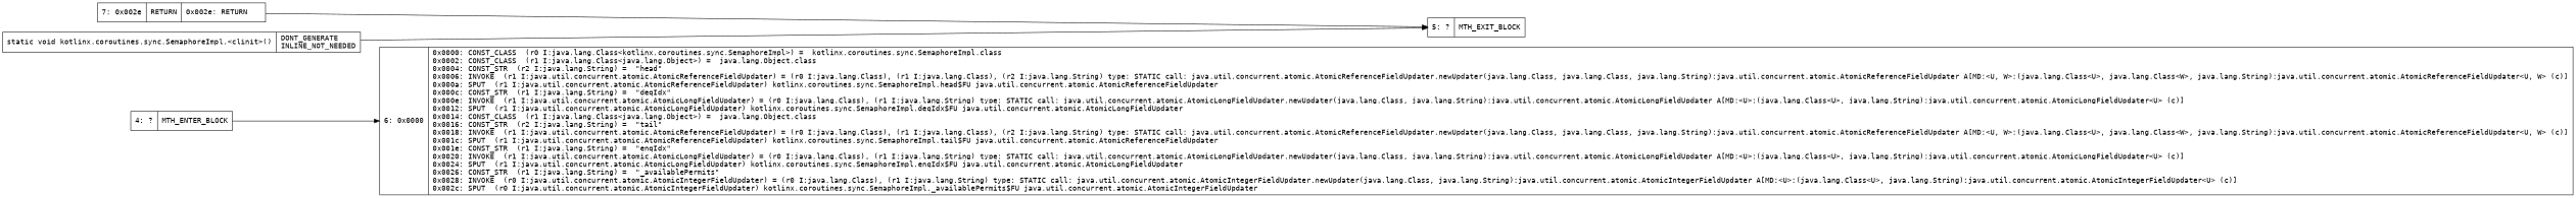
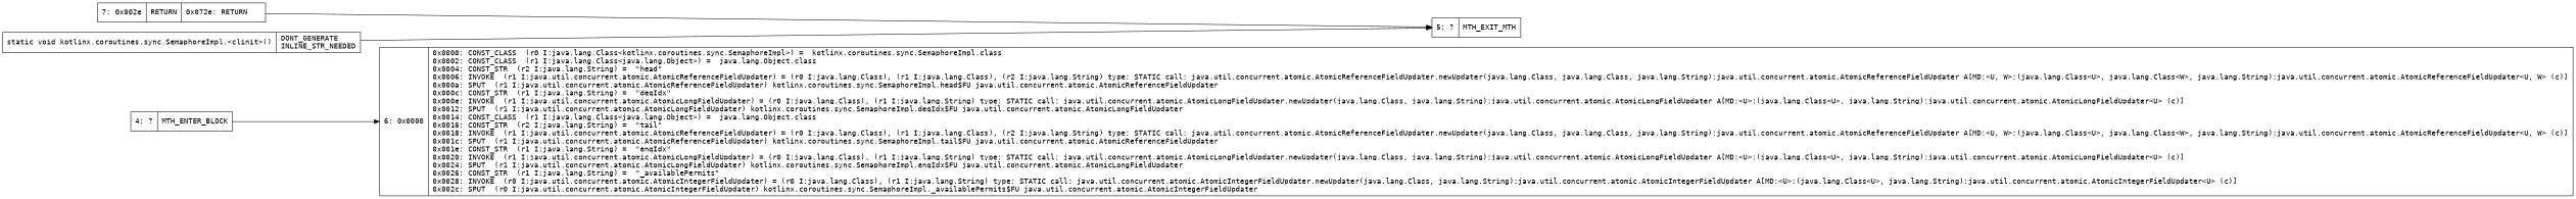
  digraph {
    fontname="DejaVu Sans Mono"
    rankdir=LR
    node [fontname="DejaVu Sans Mono" shape=record]
    edge [fontname="DejaVu Sans Mono"]
    n1 [label="{4\:\ ?|MTH_ENTER_BLOCK\l}"]
    n2 [label="{6\:\ 0x0000|0x0000: CONST_CLASS  (r0 I:java.lang.Class\<kotlinx.coroutines.sync.SemaphoreImpl\>) =  kotlinx.coroutines.sync.SemaphoreImpl.class \l0x0002: CONST_CLASS  (r1 I:java.lang.Class\<java.lang.Object\>) =  java.lang.Object.class \l0x0004: CONST_STR  (r2 I:java.lang.String) =  \"head\" \l0x0006: INVOKE  (r1 I:java.util.concurrent.atomic.AtomicReferenceFieldUpdater) = (r0 I:java.lang.Class), (r1 I:java.lang.Class), (r2 I:java.lang.String) type: STATIC call: java.util.concurrent.atomic.AtomicReferenceFieldUpdater.newUpdater(java.lang.Class, java.lang.Class, java.lang.String):java.util.concurrent.atomic.AtomicReferenceFieldUpdater A[MD:\<U, W\>:(java.lang.Class\<U\>, java.lang.Class\<W\>, java.lang.String):java.util.concurrent.atomic.AtomicReferenceFieldUpdater\<U, W\> (c)]\l0x000a: SPUT  (r1 I:java.util.concurrent.atomic.AtomicReferenceFieldUpdater) kotlinx.coroutines.sync.SemaphoreImpl.head$FU java.util.concurrent.atomic.AtomicReferenceFieldUpdater \l0x000c: CONST_STR  (r1 I:java.lang.String) =  \"deqIdx\" \l0x000e: INVOKE  (r1 I:java.util.concurrent.atomic.AtomicLongFieldUpdater) = (r0 I:java.lang.Class), (r1 I:java.lang.String) type: STATIC call: java.util.concurrent.atomic.AtomicLongFieldUpdater.newUpdater(java.lang.Class, java.lang.String):java.util.concurrent.atomic.AtomicLongFieldUpdater A[MD:\<U\>:(java.lang.Class\<U\>, java.lang.String):java.util.concurrent.atomic.AtomicLongFieldUpdater\<U\> (c)]\l0x0012: SPUT  (r1 I:java.util.concurrent.atomic.AtomicLongFieldUpdater) kotlinx.coroutines.sync.SemaphoreImpl.deqIdx$FU java.util.concurrent.atomic.AtomicLongFieldUpdater \l0x0014: CONST_CLASS  (r1 I:java.lang.Class\<java.lang.Object\>) =  java.lang.Object.class \l0x0016: CONST_STR  (r2 I:java.lang.String) =  \"tail\" \l0x0018: INVOKE  (r1 I:java.util.concurrent.atomic.AtomicReferenceFieldUpdater) = (r0 I:java.lang.Class), (r1 I:java.lang.Class), (r2 I:java.lang.String) type: STATIC call: java.util.concurrent.atomic.AtomicReferenceFieldUpdater.newUpdater(java.lang.Class, java.lang.Class, java.lang.String):java.util.concurrent.atomic.AtomicReferenceFieldUpdater A[MD:\<U, W\>:(java.lang.Class\<U\>, java.lang.Class\<W\>, java.lang.String):java.util.concurrent.atomic.AtomicReferenceFieldUpdater\<U, W\> (c)]\l0x001c: SPUT  (r1 I:java.util.concurrent.atomic.AtomicReferenceFieldUpdater) kotlinx.coroutines.sync.SemaphoreImpl.tail$FU java.util.concurrent.atomic.AtomicReferenceFieldUpdater \l0x001e: CONST_STR  (r1 I:java.lang.String) =  \"enqIdx\" \l0x0020: INVOKE  (r1 I:java.util.concurrent.atomic.AtomicLongFieldUpdater) = (r0 I:java.lang.Class), (r1 I:java.lang.String) type: STATIC call: java.util.concurrent.atomic.AtomicLongFieldUpdater.newUpdater(java.lang.Class, java.lang.String):java.util.concurrent.atomic.AtomicLongFieldUpdater A[MD:\<U\>:(java.lang.Class\<U\>, java.lang.String):java.util.concurrent.atomic.AtomicLongFieldUpdater\<U\> (c)]\l0x0024: SPUT  (r1 I:java.util.concurrent.atomic.AtomicLongFieldUpdater) kotlinx.coroutines.sync.SemaphoreImpl.enqIdx$FU java.util.concurrent.atomic.AtomicLongFieldUpdater \l0x0026: CONST_STR  (r1 I:java.lang.String) =  \"_availablePermits\" \l0x0028: INVOKE  (r0 I:java.util.concurrent.atomic.AtomicIntegerFieldUpdater) = (r0 I:java.lang.Class), (r1 I:java.lang.String) type: STATIC call: java.util.concurrent.atomic.AtomicIntegerFieldUpdater.newUpdater(java.lang.Class, java.lang.String):java.util.concurrent.atomic.AtomicIntegerFieldUpdater A[MD:\<U\>:(java.lang.Class\<U\>, java.lang.String):java.util.concurrent.atomic.AtomicIntegerFieldUpdater\<U\> (c)]\l0x002c: SPUT  (r0 I:java.util.concurrent.atomic.AtomicIntegerFieldUpdater) kotlinx.coroutines.sync.SemaphoreImpl._availablePermits$FU java.util.concurrent.atomic.AtomicIntegerFieldUpdater \l}"]
-   n3 [label="{7\:\ 0x002e|RETURN\l|0x002e: RETURN   \l}"]
-   n4 [label="{5\:\ ?|MTH_EXIT_BLOCK\l}"]
-   n5 [label="{static void kotlinx.coroutines.sync.SemaphoreImpl.\<clinit\>()  | DONT_GENERATE\lINLINE_NOT_NEEDED\l}"]
+   n3 [label="{7\:\ 0x002e|RETURN\l|0x072e: RETURN   \l}"]
+   n4 [label="{5\:\ ?|MTH_EXIT_MTH\l}"]
+   n5 [label="{static void kotlinx.coroutines.sync.SemaphoreImpl.\<clinit\>()  | DONT_GENERATE\lINLINE_STR_NEEDED\l}"]
    n1 -> n2
    n3 -> n4
    n5 -> n4
  }
